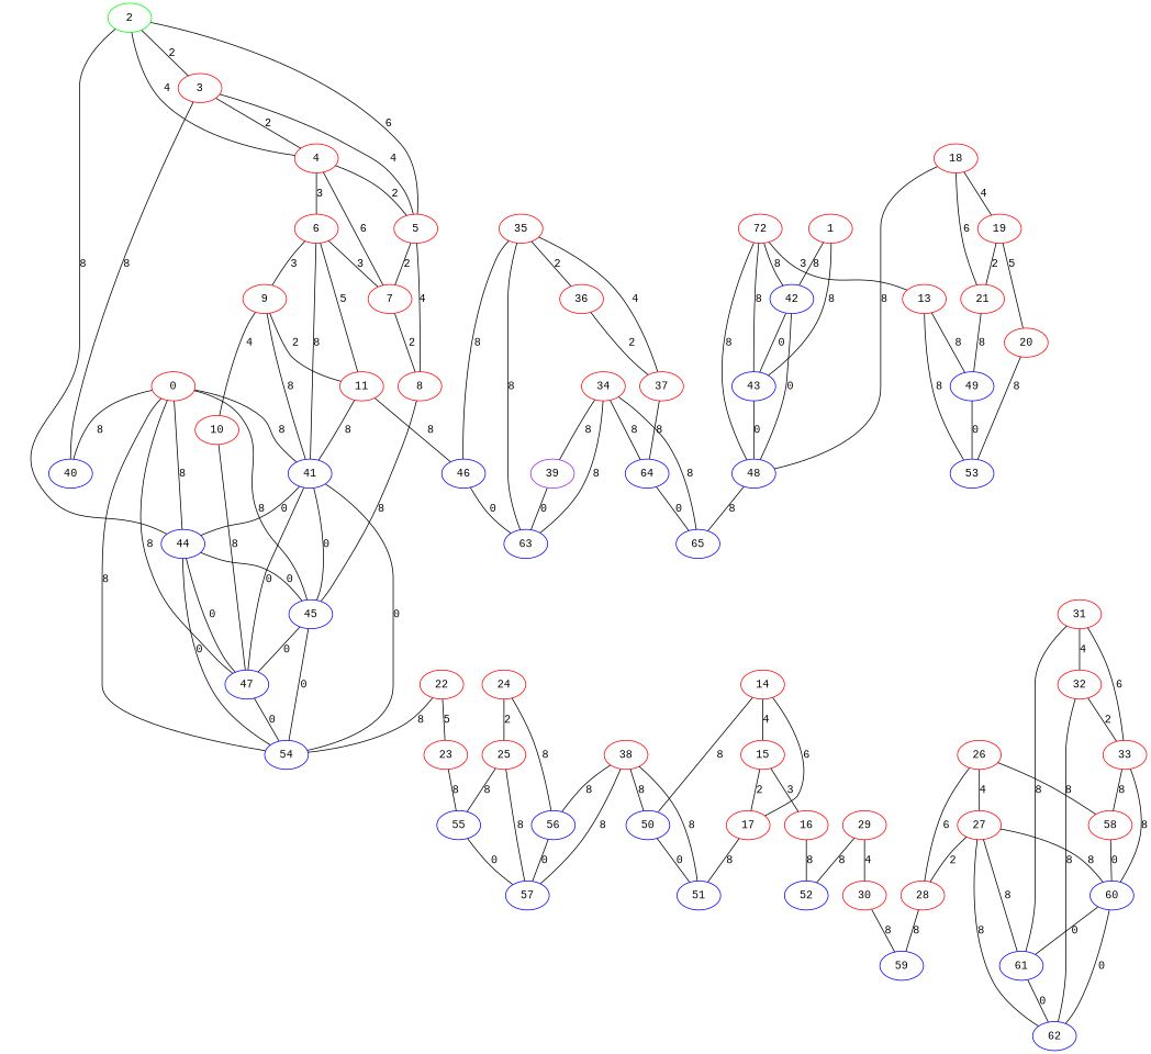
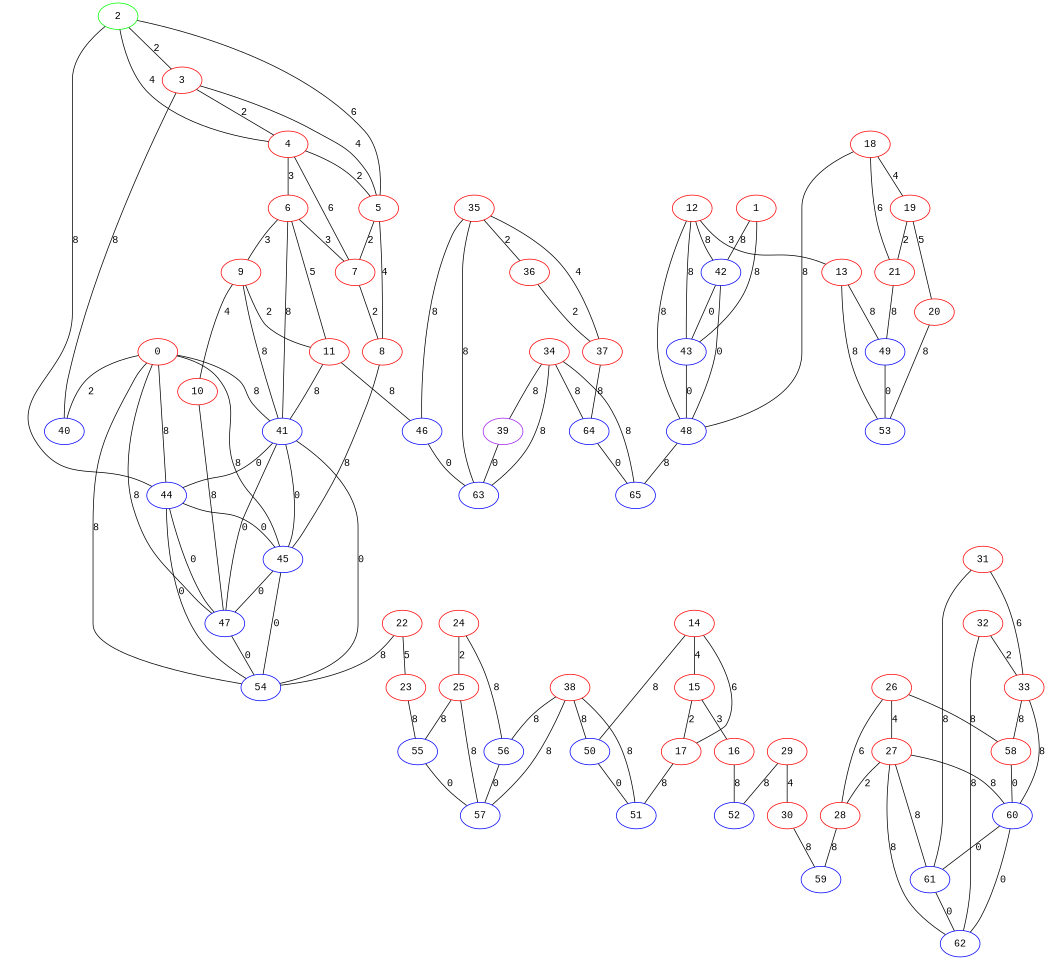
  graph {
    fontname="Liberation Mono"
    node [color=red fontname="Liberation Mono" weight=1]
    edge [fontname="Liberation Mono"]
    40 [color=blue weight=3]
    0
    41 [color=blue weight=3]
    44 [color=blue weight=3]
    45 [color=blue weight=3]
    47 [color=blue weight=3]
    54 [color=blue weight=3]
    42 [color=blue weight=3]
    1
    43 [color=blue weight=3]
    48 [color=blue weight=3]
    2 [color=green weight=2]
    3
    4
    5
    6
    7
    8
    9
    11
    10
    46 [color=blue weight=3]
    63 [color=blue weight=3]
-   12 [label=72]
+   12
    13
    49 [color=blue weight=3]
    53 [color=blue weight=3]
    65 [color=blue weight=3]
    14
    15
    17
    50 [color=blue weight=3]
    16
    51 [color=blue weight=3]
    52 [color=blue weight=3]
    18
    19
    21
    20
    22
    23
    55 [color=blue weight=3]
    57 [color=blue weight=3]
    24
    25
    56 [color=blue weight=3]
    26
    27
    28
    58 [weight=3]
    60 [color=blue weight=3]
    61 [color=blue weight=3]
    62 [color=blue weight=3]
    59 [color=blue weight=3]
    29
    30
    31
    32
    33
    39 [color=purple weight=4]
    34
    64 [color=blue weight=3]
    35
    36
    37
    38
-   0 -- 40 [label=8]
+   0 -- 40 [label=2]
    0 -- 41 [label=8]
    0 -- 44 [label=8]
    0 -- 45 [label=8]
    0 -- 47 [label=8]
    0 -- 54 [label=8]
    41 -- 44 [label=0]
    41 -- 45 [label=0]
    41 -- 47 [label=0]
    41 -- 54 [label=0]
    44 -- 45 [label=0]
    44 -- 47 [label=0]
    44 -- 54 [label=0]
    45 -- 47 [label=0]
    45 -- 54 [label=0]
    47 -- 54 [label=0]
    42 -- 43 [label=0]
    42 -- 48 [label=0]
    1 -- 42 [label=8]
    1 -- 43 [label=8]
    43 -- 48 [label=0]
    48 -- 65 [label=8]
    2 -- 44 [label=8]
    2 -- 3 [label=2]
    2 -- 4 [label=4]
    2 -- 5 [label=6]
    3 -- 40 [label=8]
    3 -- 4 [label=2]
    3 -- 5 [label=4]
    4 -- 5 [label=2]
    4 -- 6 [label=3]
    4 -- 7 [label=6]
    5 -- 7 [label=2]
    5 -- 8 [label=4]
    6 -- 41 [label=8]
    6 -- 7 [label=3]
    6 -- 9 [label=3]
    6 -- 11 [label=5]
    7 -- 8 [label=2]
    8 -- 45 [label=8]
    9 -- 41 [label=8]
    9 -- 11 [label=2]
    9 -- 10 [label=4]
    11 -- 41 [label=8]
    11 -- 46 [label=8]
    10 -- 47 [label=8]
    46 -- 63 [label=0]
    12 -- 42 [label=8]
    12 -- 43 [label=8]
    12 -- 48 [label=8]
    12 -- 13 [label=3]
    13 -- 49 [label=8]
    13 -- 53 [label=8]
    49 -- 53 [label=0]
    14 -- 15 [label=4]
    14 -- 17 [label=6]
    14 -- 50 [label=8]
    15 -- 17 [label=2]
    15 -- 16 [label=3]
    17 -- 51 [label=8]
    50 -- 51 [label=0]
    16 -- 52 [label=8]
    18 -- 48 [label=8]
    18 -- 19 [label=4]
    18 -- 21 [label=6]
    19 -- 21 [label=2]
    19 -- 20 [label=5]
    21 -- 49 [label=8]
    20 -- 53 [label=8]
    22 -- 54 [label=8]
    22 -- 23 [label=5]
    23 -- 55 [label=8]
    55 -- 57 [label=0]
    24 -- 25 [label=2]
    24 -- 56 [label=8]
    25 -- 55 [label=8]
    25 -- 57 [label=8]
    56 -- 57 [label=0]
    26 -- 27 [label=4]
    26 -- 28 [label=6]
    26 -- 58 [label=8]
    27 -- 28 [label=2]
    27 -- 60 [label=8]
    27 -- 61 [label=8]
    27 -- 62 [label=8]
    28 -- 59 [label=8]
    58 -- 60 [label=0]
    60 -- 61 [label=0]
    60 -- 62 [label=0]
    61 -- 62 [label=0]
    29 -- 52 [label=8]
    29 -- 30 [label=4]
    30 -- 59 [label=8]
    31 -- 61 [label=8]
-   31 -- 32 [label=4]
    31 -- 33 [label=6]
    32 -- 62 [label=8]
    32 -- 33 [label=2]
    33 -- 58 [label=8]
    33 -- 60 [label=8]
    39 -- 63 [label=0]
    34 -- 63 [label=8]
    34 -- 65 [label=8]
    34 -- 39 [label=8]
    34 -- 64 [label=8]
    64 -- 65 [label=0]
    35 -- 46 [label=8]
    35 -- 63 [label=8]
    35 -- 36 [label=2]
    35 -- 37 [label=4]
    36 -- 37 [label=2]
    37 -- 64 [label=8]
    38 -- 50 [label=8]
    38 -- 51 [label=8]
    38 -- 57 [label=8]
    38 -- 56 [label=8]
  }
